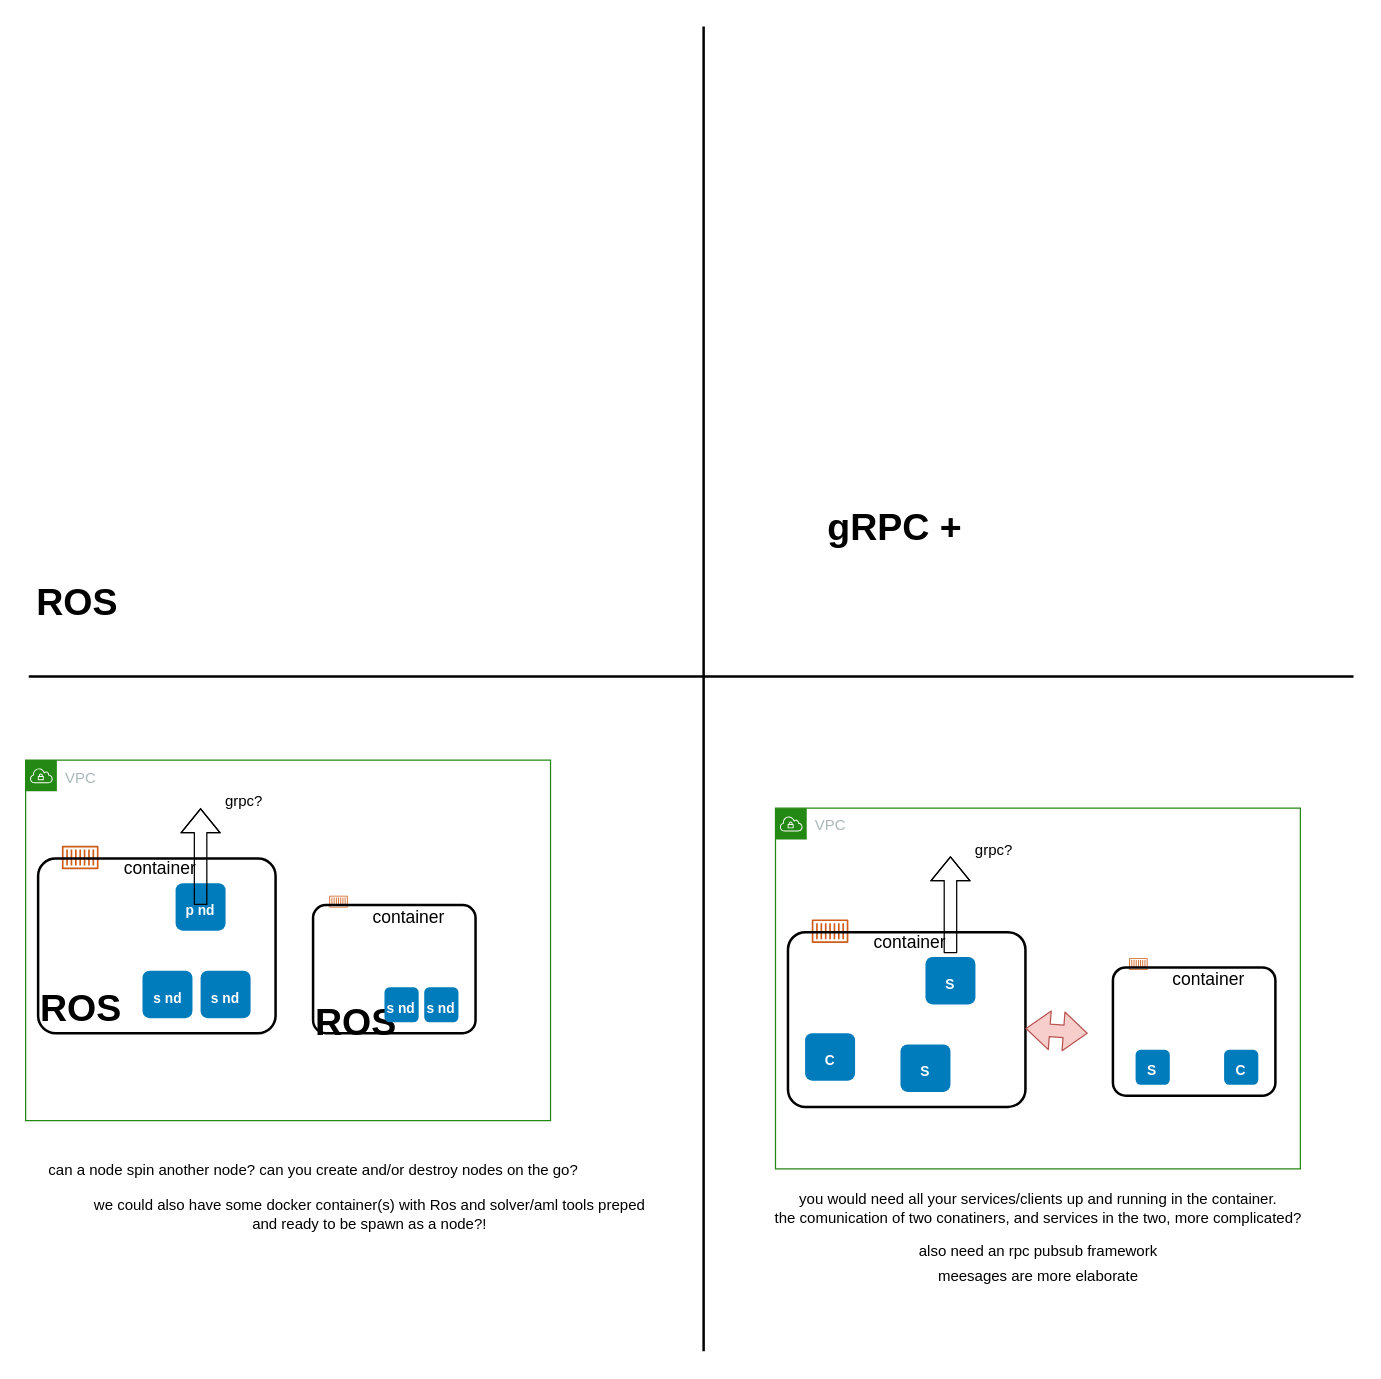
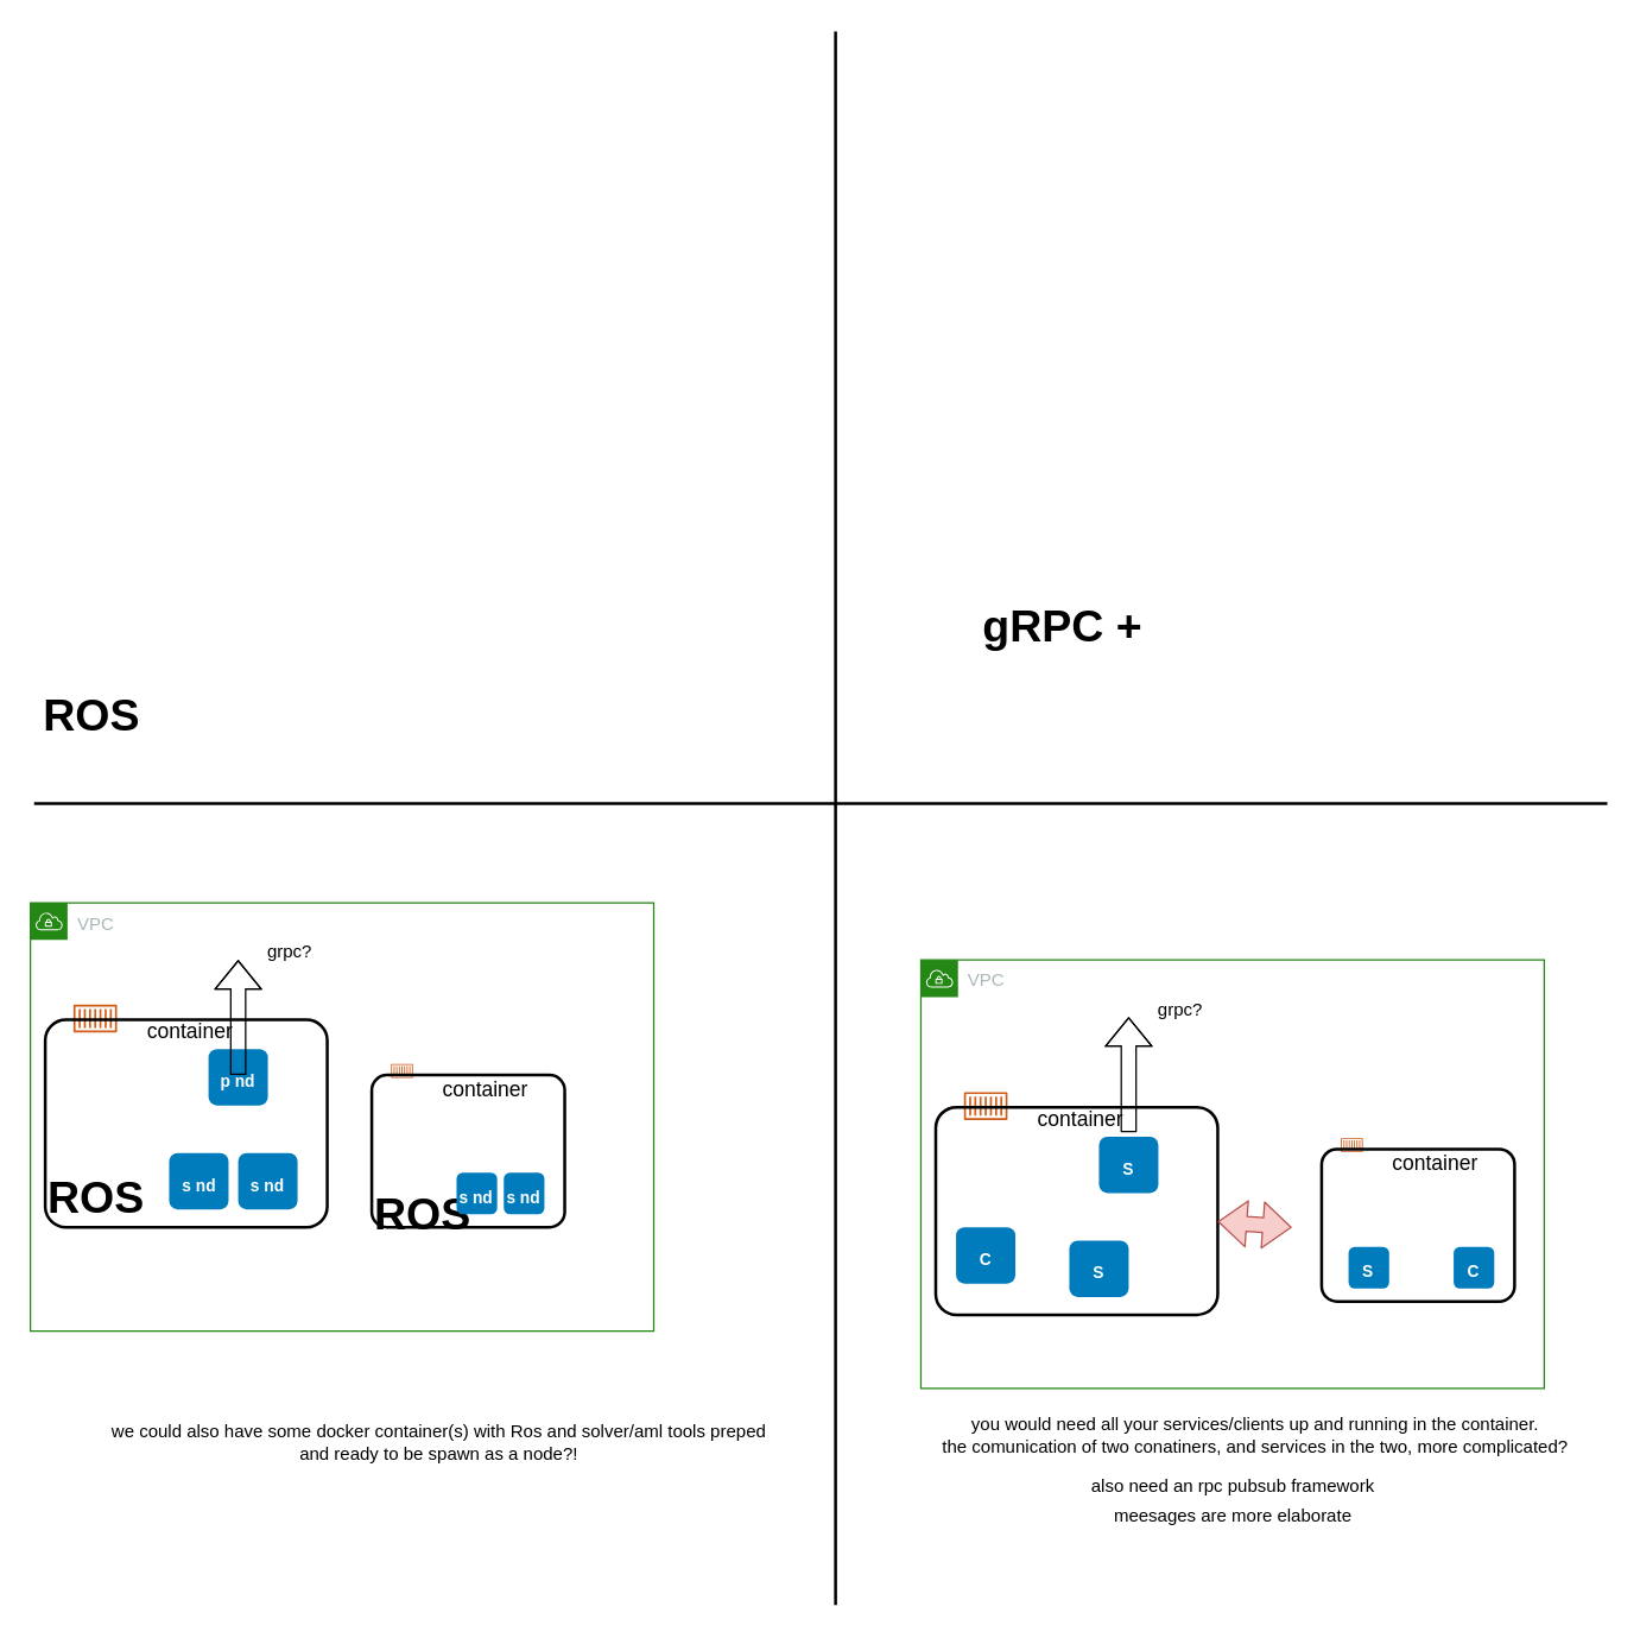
  <mxCell id="0" />
  <mxCell id="1" parent="0" />
  <mxCell id="2" value="ROS" style="text;html=1;resizable=0;points=[];autosize=1;align=left;verticalAlign=top;spacingTop=-4;fontSize=30;fontStyle=1" parent="1" vertex="1"><mxGeometry x="26.5" y="460.5" width="80" height="40" as="geometry" /></mxCell>
  <mxCell id="3" value="" style="line;strokeWidth=2;html=1;fontSize=14;" parent="1" vertex="1"><mxGeometry x="22.5" y="535.5" width="1060" height="10" as="geometry" /></mxCell>
  <mxCell id="4" value="" style="line;strokeWidth=2;html=1;fontSize=14;direction=south;" parent="1" vertex="1"><mxGeometry x="557.5" y="20.5" width="10" height="1060" as="geometry" /></mxCell>
  <mxCell id="5" value="gRPC +&amp;nbsp;" style="text;html=1;resizable=0;points=[];autosize=1;align=left;verticalAlign=top;spacingTop=-4;fontSize=30;fontStyle=1" parent="1" vertex="1"><mxGeometry x="660" y="400.5" width="130" height="40" as="geometry" /></mxCell>
  <mxCell id="6" value="VPC" style="points=[[0,0],[0.25,0],[0.5,0],[0.75,0],[1,0],[1,0.25],[1,0.5],[1,0.75],[1,1],[0.75,1],[0.5,1],[0.25,1],[0,1],[0,0.75],[0,0.5],[0,0.25]];outlineConnect=0;gradientColor=none;html=1;whiteSpace=wrap;fontSize=12;fontStyle=0;shape=mxgraph.aws4.group;grIcon=mxgraph.aws4.group_vpc;strokeColor=#248814;fillColor=none;verticalAlign=top;align=left;spacingLeft=30;fontColor=#AAB7B8;dashed=0;" parent="1" vertex="1"><mxGeometry x="20" y="607.5" width="420" height="288.5" as="geometry" /></mxCell>
  <mxCell id="7" value="" style="group" parent="1" vertex="1" connectable="0"><mxGeometry x="30" y="676" width="190" height="150" as="geometry" /></mxCell>
  <mxCell id="8" value="&lt;span style=&quot;color: rgb(0 , 0 , 0) ; font-family: &amp;#34;helvetica&amp;#34; ; font-size: 14px ; font-style: normal ; font-weight: 400 ; letter-spacing: normal ; text-align: center ; text-indent: 0px ; text-transform: none ; word-spacing: 0px ; background-color: rgb(255 , 255 , 255) ; display: inline ; float: none&quot;&gt;container&lt;br&gt;&lt;br&gt;&lt;/span&gt;" style="text;whiteSpace=wrap;html=1;" parent="7" vertex="1"><mxGeometry x="66.5" y="2.797" width="57" height="20.979" as="geometry" /></mxCell>
  <mxCell id="9" value="" style="outlineConnect=0;fontColor=#232F3E;gradientColor=none;fillColor=#D05C17;strokeColor=none;dashed=0;verticalLabelPosition=bottom;verticalAlign=top;align=center;html=1;fontSize=12;fontStyle=0;aspect=fixed;pointerEvents=1;shape=mxgraph.aws4.container_1;" parent="7" vertex="1"><mxGeometry x="19" width="29.359" height="18.819" as="geometry" /></mxCell>
  <mxCell id="10" value="" style="rounded=1;arcSize=10;dashed=0;fillColor=none;gradientColor=none;strokeWidth=2;" parent="7" vertex="1"><mxGeometry y="10.14" width="190.0" height="139.86" as="geometry" /></mxCell>
  <mxCell id="11" value="&lt;font style=&quot;font-size: 11px&quot;&gt;p nd&lt;/font&gt;" style="rounded=1;whiteSpace=wrap;html=1;fillColor=#007CBD;strokeColor=none;fontColor=#FFFFFF;fontStyle=1;fontSize=22;" parent="7" vertex="1"><mxGeometry x="110" y="30" width="40" height="38" as="geometry" /></mxCell>
  <mxCell id="12" value="ROS" style="text;html=1;resizable=0;points=[];autosize=1;align=left;verticalAlign=top;spacingTop=-4;fontSize=30;fontStyle=1" parent="7" vertex="1"><mxGeometry y="110" width="80" height="40" as="geometry" /></mxCell>
  <mxCell id="13" value="&lt;font style=&quot;font-size: 11px&quot;&gt;s nd&lt;/font&gt;" style="rounded=1;whiteSpace=wrap;html=1;fillColor=#007CBD;strokeColor=none;fontColor=#FFFFFF;fontStyle=1;fontSize=22;" parent="7" vertex="1"><mxGeometry x="83.5" y="100" width="40" height="38" as="geometry" /></mxCell>
  <mxCell id="14" value="&lt;font style=&quot;font-size: 11px&quot;&gt;s nd&lt;/font&gt;" style="rounded=1;whiteSpace=wrap;html=1;fillColor=#007CBD;strokeColor=none;fontColor=#FFFFFF;fontStyle=1;fontSize=22;" parent="7" vertex="1"><mxGeometry x="130" y="100" width="40" height="38" as="geometry" /></mxCell>
- <mxCell id="15" value="can a node spin another node? can you create and/or destroy nodes on the go?" style="text;html=1;align=center;verticalAlign=middle;resizable=0;points=[];autosize=1;" parent="1" vertex="1"><mxGeometry x="30" y="925.5" width="440" height="20" as="geometry" /></mxCell>
  <mxCell id="16" value="" style="shape=flexArrow;endArrow=classic;html=1;" parent="1" edge="1"><mxGeometry width="50" height="50" relative="1" as="geometry"><mxPoint x="160" y="723.5" as="sourcePoint" /><mxPoint x="160" y="646" as="targetPoint" /><Array as="points"><mxPoint x="160" y="693.5" /></Array></mxGeometry></mxCell>
  <mxCell id="17" value="" style="group" parent="1" vertex="1" connectable="0"><mxGeometry x="250" y="716" width="130" height="110" as="geometry" /></mxCell>
  <mxCell id="18" value="&lt;span style=&quot;color: rgb(0 , 0 , 0) ; font-family: &amp;#34;helvetica&amp;#34; ; font-size: 14px ; font-style: normal ; font-weight: 400 ; letter-spacing: normal ; text-align: center ; text-indent: 0px ; text-transform: none ; word-spacing: 0px ; background-color: rgb(255 , 255 , 255) ; display: inline ; float: none&quot;&gt;container&lt;br&gt;&lt;br&gt;&lt;/span&gt;" style="text;whiteSpace=wrap;html=1;" parent="17" vertex="1"><mxGeometry x="45.5" y="2.051" width="39" height="15.385" as="geometry" /></mxCell>
  <mxCell id="19" value="" style="outlineConnect=0;fontColor=#232F3E;gradientColor=none;fillColor=#D05C17;strokeColor=none;dashed=0;verticalLabelPosition=bottom;verticalAlign=top;align=center;html=1;fontSize=12;fontStyle=0;aspect=fixed;pointerEvents=1;shape=mxgraph.aws4.container_1;" parent="17" vertex="1"><mxGeometry x="13" width="14.731" height="9.443" as="geometry" /></mxCell>
  <mxCell id="20" value="" style="rounded=1;arcSize=10;dashed=0;fillColor=none;gradientColor=none;strokeWidth=2;" parent="17" vertex="1"><mxGeometry y="7.436" width="130.0" height="102.564" as="geometry" /></mxCell>
  <mxCell id="21" value="ROS" style="text;html=1;resizable=0;points=[];autosize=1;align=left;verticalAlign=top;spacingTop=-4;fontSize=30;fontStyle=1" parent="17" vertex="1"><mxGeometry y="80.667" width="80" height="40" as="geometry" /></mxCell>
  <mxCell id="22" value="&lt;font style=&quot;font-size: 11px&quot;&gt;s nd&lt;/font&gt;" style="rounded=1;whiteSpace=wrap;html=1;fillColor=#007CBD;strokeColor=none;fontColor=#FFFFFF;fontStyle=1;fontSize=22;" parent="17" vertex="1"><mxGeometry x="57.132" y="73.333" width="27.368" height="27.867" as="geometry" /></mxCell>
  <mxCell id="23" value="&lt;font style=&quot;font-size: 11px&quot;&gt;s nd&lt;/font&gt;" style="rounded=1;whiteSpace=wrap;html=1;fillColor=#007CBD;strokeColor=none;fontColor=#FFFFFF;fontStyle=1;fontSize=22;" parent="17" vertex="1"><mxGeometry x="88.947" y="73.333" width="27.368" height="27.867" as="geometry" /></mxCell>
  <mxCell id="24" value="we could also have some docker container(s) with Ros and solver/aml tools preped&lt;br&gt;and ready to be spawn as a node?!" style="text;html=1;align=center;verticalAlign=middle;resizable=0;points=[];autosize=1;" parent="1" vertex="1"><mxGeometry x="65" y="956" width="460" height="30" as="geometry" /></mxCell>
  <mxCell id="25" value="grpc?" style="text;html=1;strokeColor=none;fillColor=none;align=center;verticalAlign=middle;whiteSpace=wrap;rounded=0;" parent="1" vertex="1"><mxGeometry x="170" y="626" width="50" height="30" as="geometry" /></mxCell>
  <mxCell id="26" value="VPC" style="points=[[0,0],[0.25,0],[0.5,0],[0.75,0],[1,0],[1,0.25],[1,0.5],[1,0.75],[1,1],[0.75,1],[0.5,1],[0.25,1],[0,1],[0,0.75],[0,0.5],[0,0.25]];outlineConnect=0;gradientColor=none;html=1;whiteSpace=wrap;fontSize=12;fontStyle=0;shape=mxgraph.aws4.group;grIcon=mxgraph.aws4.group_vpc;strokeColor=#248814;fillColor=none;verticalAlign=top;align=left;spacingLeft=30;fontColor=#AAB7B8;dashed=0;" parent="1" vertex="1"><mxGeometry x="620" y="646" width="420" height="288.5" as="geometry" /></mxCell>
  <mxCell id="27" value="" style="group" parent="1" vertex="1" connectable="0"><mxGeometry x="630" y="735" width="190" height="150" as="geometry" /></mxCell>
  <mxCell id="28" value="&lt;span style=&quot;color: rgb(0 , 0 , 0) ; font-family: &amp;#34;helvetica&amp;#34; ; font-size: 14px ; font-style: normal ; font-weight: 400 ; letter-spacing: normal ; text-align: center ; text-indent: 0px ; text-transform: none ; word-spacing: 0px ; background-color: rgb(255 , 255 , 255) ; display: inline ; float: none&quot;&gt;container&lt;br&gt;&lt;br&gt;&lt;/span&gt;" style="text;whiteSpace=wrap;html=1;" parent="27" vertex="1"><mxGeometry x="66.5" y="2.797" width="57" height="20.979" as="geometry" /></mxCell>
  <mxCell id="29" value="" style="outlineConnect=0;fontColor=#232F3E;gradientColor=none;fillColor=#D05C17;strokeColor=none;dashed=0;verticalLabelPosition=bottom;verticalAlign=top;align=center;html=1;fontSize=12;fontStyle=0;aspect=fixed;pointerEvents=1;shape=mxgraph.aws4.container_1;" parent="27" vertex="1"><mxGeometry x="19" width="29.359" height="18.819" as="geometry" /></mxCell>
  <mxCell id="30" value="" style="rounded=1;arcSize=10;dashed=0;fillColor=none;gradientColor=none;strokeWidth=2;" parent="27" vertex="1"><mxGeometry y="10.14" width="190.0" height="139.86" as="geometry" /></mxCell>
  <mxCell id="31" value="&lt;span style=&quot;font-size: 11px&quot;&gt;S&lt;/span&gt;" style="rounded=1;whiteSpace=wrap;html=1;fillColor=#007CBD;strokeColor=none;fontColor=#FFFFFF;fontStyle=1;fontSize=22;" parent="27" vertex="1"><mxGeometry x="110" y="30" width="40" height="38" as="geometry" /></mxCell>
  <mxCell id="32" value="&lt;font style=&quot;font-size: 11px&quot;&gt;C&lt;/font&gt;" style="rounded=1;whiteSpace=wrap;html=1;fillColor=#007CBD;strokeColor=none;fontColor=#FFFFFF;fontStyle=1;fontSize=22;" parent="27" vertex="1"><mxGeometry x="13.68" y="91" width="40" height="38" as="geometry" /></mxCell>
  <mxCell id="33" value="&lt;font style=&quot;font-size: 11px&quot;&gt;S&lt;/font&gt;" style="rounded=1;whiteSpace=wrap;html=1;fillColor=#007CBD;strokeColor=none;fontColor=#FFFFFF;fontStyle=1;fontSize=22;" parent="27" vertex="1"><mxGeometry x="90" y="100" width="40" height="38" as="geometry" /></mxCell>
  <mxCell id="34" value="" style="shape=flexArrow;endArrow=classic;html=1;" parent="1" edge="1"><mxGeometry width="50" height="50" relative="1" as="geometry"><mxPoint x="760" y="762" as="sourcePoint" /><mxPoint x="760" y="684.5" as="targetPoint" /><Array as="points"><mxPoint x="760" y="732" /></Array></mxGeometry></mxCell>
  <mxCell id="35" value="" style="group" parent="1" vertex="1" connectable="0"><mxGeometry x="890" y="766" width="130" height="110" as="geometry" /></mxCell>
  <mxCell id="36" value="&lt;span style=&quot;color: rgb(0 , 0 , 0) ; font-family: &amp;#34;helvetica&amp;#34; ; font-size: 14px ; font-style: normal ; font-weight: 400 ; letter-spacing: normal ; text-align: center ; text-indent: 0px ; text-transform: none ; word-spacing: 0px ; background-color: rgb(255 , 255 , 255) ; display: inline ; float: none&quot;&gt;container&lt;br&gt;&lt;br&gt;&lt;/span&gt;" style="text;whiteSpace=wrap;html=1;" parent="35" vertex="1"><mxGeometry x="45.5" y="2.051" width="39" height="15.385" as="geometry" /></mxCell>
  <mxCell id="37" value="" style="outlineConnect=0;fontColor=#232F3E;gradientColor=none;fillColor=#D05C17;strokeColor=none;dashed=0;verticalLabelPosition=bottom;verticalAlign=top;align=center;html=1;fontSize=12;fontStyle=0;aspect=fixed;pointerEvents=1;shape=mxgraph.aws4.container_1;" parent="35" vertex="1"><mxGeometry x="13" width="14.731" height="9.443" as="geometry" /></mxCell>
  <mxCell id="38" value="" style="rounded=1;arcSize=10;dashed=0;fillColor=none;gradientColor=none;strokeWidth=2;" parent="35" vertex="1"><mxGeometry y="7.436" width="130.0" height="102.564" as="geometry" /></mxCell>
  <mxCell id="39" value="&lt;font style=&quot;font-size: 11px&quot;&gt;S&lt;/font&gt;" style="rounded=1;whiteSpace=wrap;html=1;fillColor=#007CBD;strokeColor=none;fontColor=#FFFFFF;fontStyle=1;fontSize=22;" parent="35" vertex="1"><mxGeometry x="18.132" y="73.333" width="27.368" height="27.867" as="geometry" /></mxCell>
  <mxCell id="40" value="&lt;font style=&quot;font-size: 11px&quot;&gt;C&lt;/font&gt;" style="rounded=1;whiteSpace=wrap;html=1;fillColor=#007CBD;strokeColor=none;fontColor=#FFFFFF;fontStyle=1;fontSize=22;" parent="35" vertex="1"><mxGeometry x="88.947" y="73.333" width="27.368" height="27.867" as="geometry" /></mxCell>
  <mxCell id="41" value="grpc?" style="text;html=1;strokeColor=none;fillColor=none;align=center;verticalAlign=middle;whiteSpace=wrap;rounded=0;" parent="1" vertex="1"><mxGeometry x="770" y="664.5" width="50" height="30" as="geometry" /></mxCell>
  <mxCell id="42" value="" style="shape=flexArrow;endArrow=classic;startArrow=classic;html=1;entryX=0.595;entryY=0.624;entryDx=0;entryDy=0;entryPerimeter=0;fillColor=#f8cecc;strokeColor=#b85450;" parent="1" source="30" target="26" edge="1"><mxGeometry width="50" height="50" relative="1" as="geometry"><mxPoint x="840" y="766" as="sourcePoint" /><mxPoint x="890" y="716" as="targetPoint" /></mxGeometry></mxCell>
- <mxCell id="43" value="you would need all your services/clients up and running in the container.&lt;br&gt;the comunication of two conatiners, and services in the two, more complicated?&lt;br&gt;" style="text;html=1;align=center;verticalAlign=middle;resizable=0;points=[];autosize=1;" parent="1" vertex="1"><mxGeometry x="610" y="951" width="440" height="30" as="geometry" /></mxCell>
+ <mxCell id="43" value="you would need all your services/clients up and running in the container.&lt;br&gt;the comunication of two conatiners, and services in the two, more complicated?&lt;br&gt;" style="text;html=1;align=center;verticalAlign=middle;resizable=0;points=[];autosize=1;" parent="1" vertex="1"><mxGeometry x="625" y="951" width="440" height="30" as="geometry" /></mxCell>
  <mxCell id="44" value="also need an rpc pubsub framework&lt;br&gt;" style="text;html=1;align=center;verticalAlign=middle;resizable=0;points=[];autosize=1;" parent="1" vertex="1"><mxGeometry x="725" y="991" width="210" height="20" as="geometry" /></mxCell>
  <mxCell id="45" value="meesages are more elaborate" style="text;html=1;align=center;verticalAlign=middle;resizable=0;points=[];autosize=1;" parent="1" vertex="1"><mxGeometry x="740" y="1011" width="180" height="20" as="geometry" /></mxCell>
